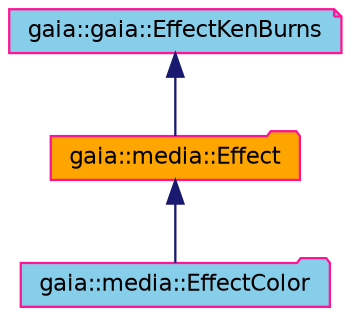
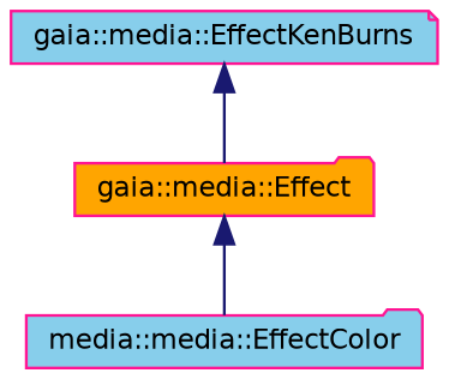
  digraph {
    node [color=deeppink fillcolor=skyblue fontname=Helvetica fontsize=10 shape=folder style=filled]
    edge [color=midnightblue dir=back fontname=Helvetica fontsize=10 labelfontname=Helvetica labelfontsize=10 style=solid]
    n1 [fillcolor=orange fontcolor=black height=0.2 label="gaia::media::Effect" width=0.4]
-   n2 [height=0.2 label="gaia::media::EffectColor" width=0.4]
-   n3 [height=0.2 label="gaia::gaia::EffectKenBurns" shape=note width=0.4]
+   n2 [height=0.2 label="media::media::EffectColor" width=0.4]
+   n3 [height=0.2 label="gaia::media::EffectKenBurns" shape=note width=0.4]
    n1 -> n2
    n3 -> n1
  }
